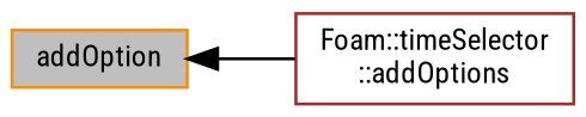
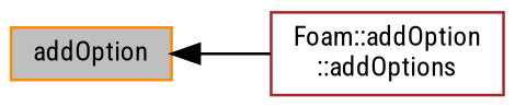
  digraph {
    rankdir=LR
    fontname="Roboto Condensed"
    node [fontname="Roboto Condensed" fontsize=10 shape=record]
    n1 [color=darkorange fillcolor=grey75 fontcolor=black height=0.2 label=addOption style=filled width=0.4]
-   n2 [color=brown height=0.2 label="Foam::timeSelector\l::addOptions" width=0.4]
+   n2 [color=brown height=0.2 label="Foam::addOption\l::addOptions" width=0.4]
    n1 -> n2 [color=black dir=back fontname="Roboto Condensed" fontsize=10 labelfontname=FreeSans labelfontsize=10 style=solid]
  }
